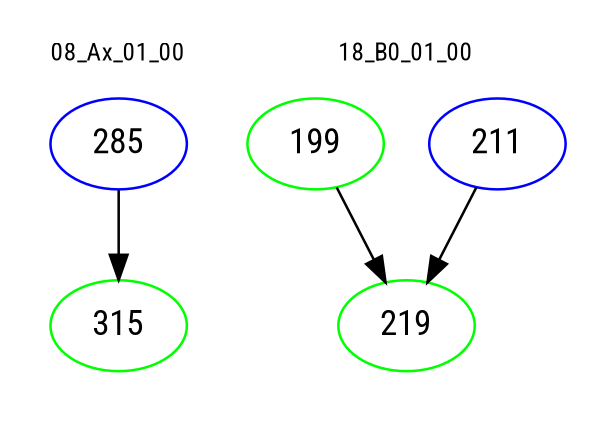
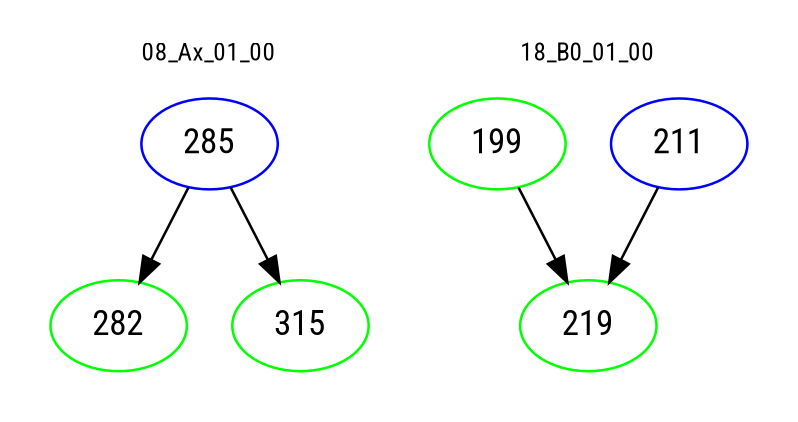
  digraph {
    fontname="Roboto Condensed"
    node [color=green fontname="Roboto Condensed"]
    edge [color=black fontname="Roboto Condensed"]
    n1 [color=blue label=285]
+   n2 [label=282]
    n3 [label=315]
    n4 [color=blue label=211]
    n5 [label=199]
    n6 [label=219]
    subgraph cluster_1 {
      color=white
      fontsize=10
      label="08_Ax_01_00"
      n1
+     n2
      n3
    }
    subgraph cluster_2 {
      color=white
      fontsize=10
      label="18_B0_01_00"
      n4
      n5
      n6
    }
+   n1 -> n2
    n1 -> n3
    n4 -> n6
    n5 -> n6
  }
